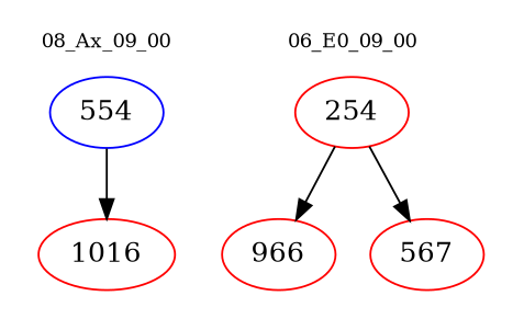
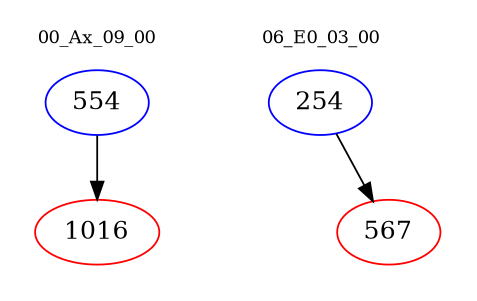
  digraph {
    node [color=red]
    edge [color=black]
    n1 [color=blue label=554]
    n2 [label=1016]
-   n3 [label=254]
-   n4 [label=966]
+   n3 [color=blue label=254]
    n5 [label=567]
    subgraph cluster_1 {
      color=white
      fontsize=10
-     label="08_Ax_09_00"
+     label="00_Ax_09_00"
      n1
      n2
    }
    subgraph cluster_2 {
      color=white
      fontsize=10
-     label="06_E0_09_00"
+     label="06_E0_03_00"
      n3
-     n4
      n5
    }
    n1 -> n2
-   n3 -> n4
    n3 -> n5
  }
